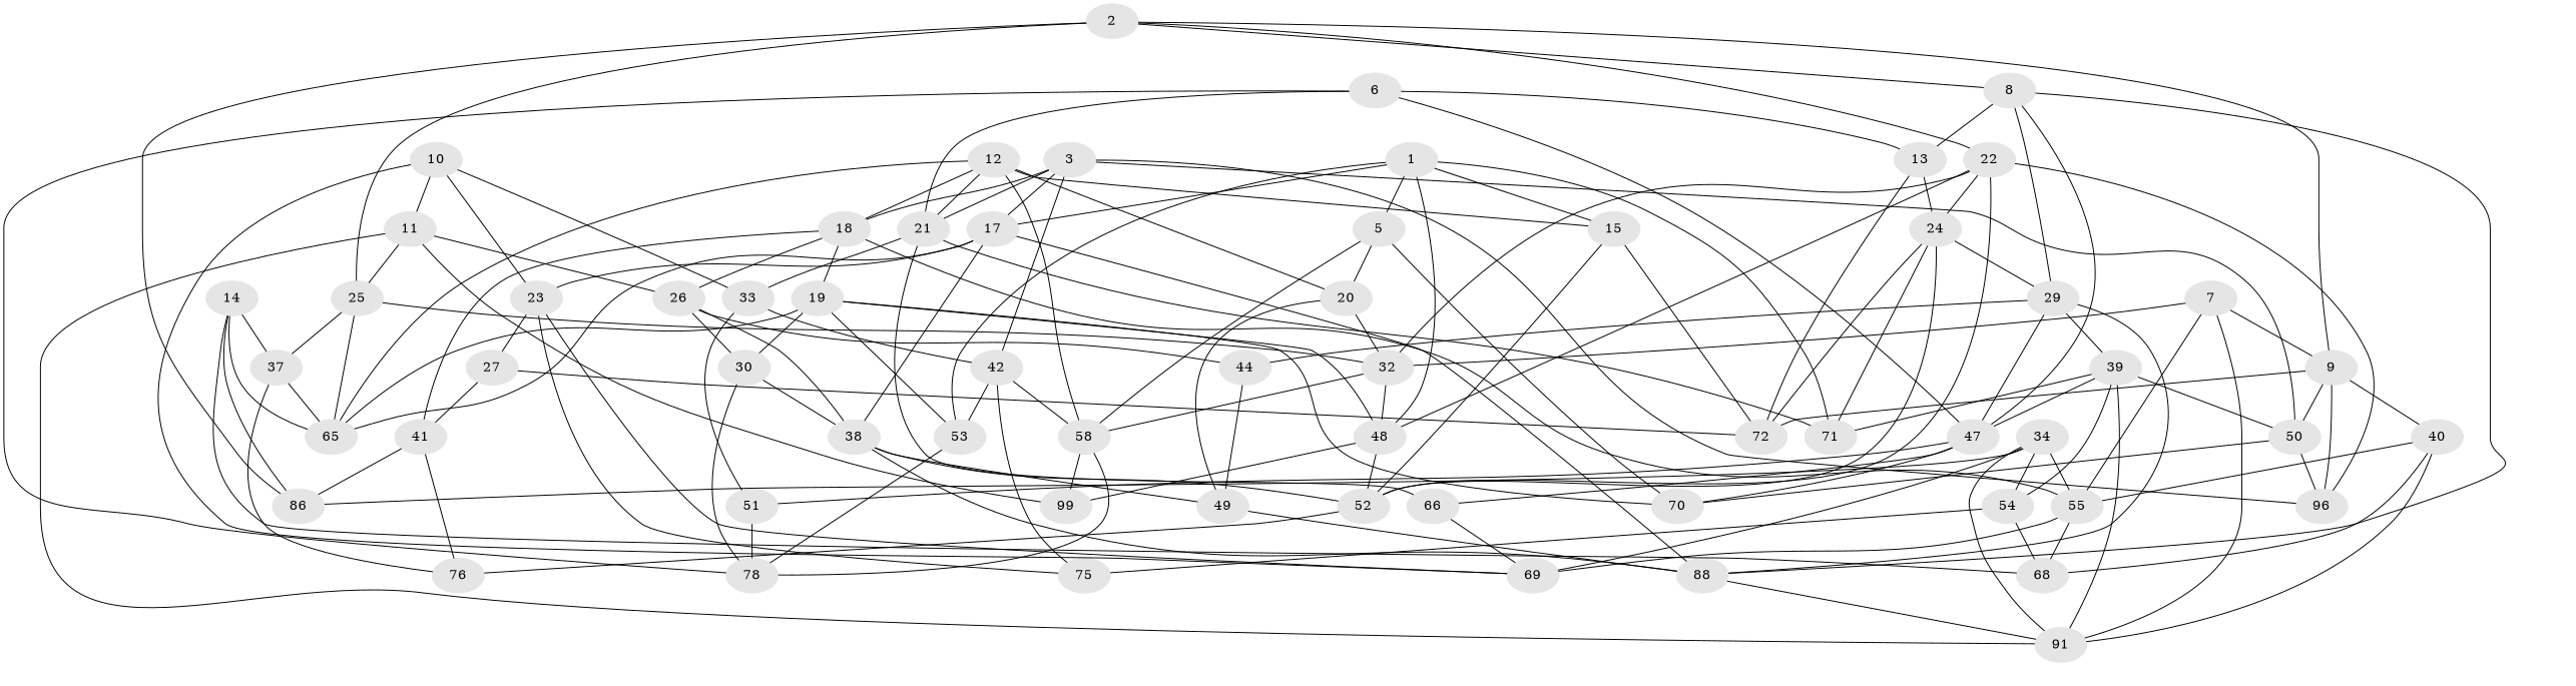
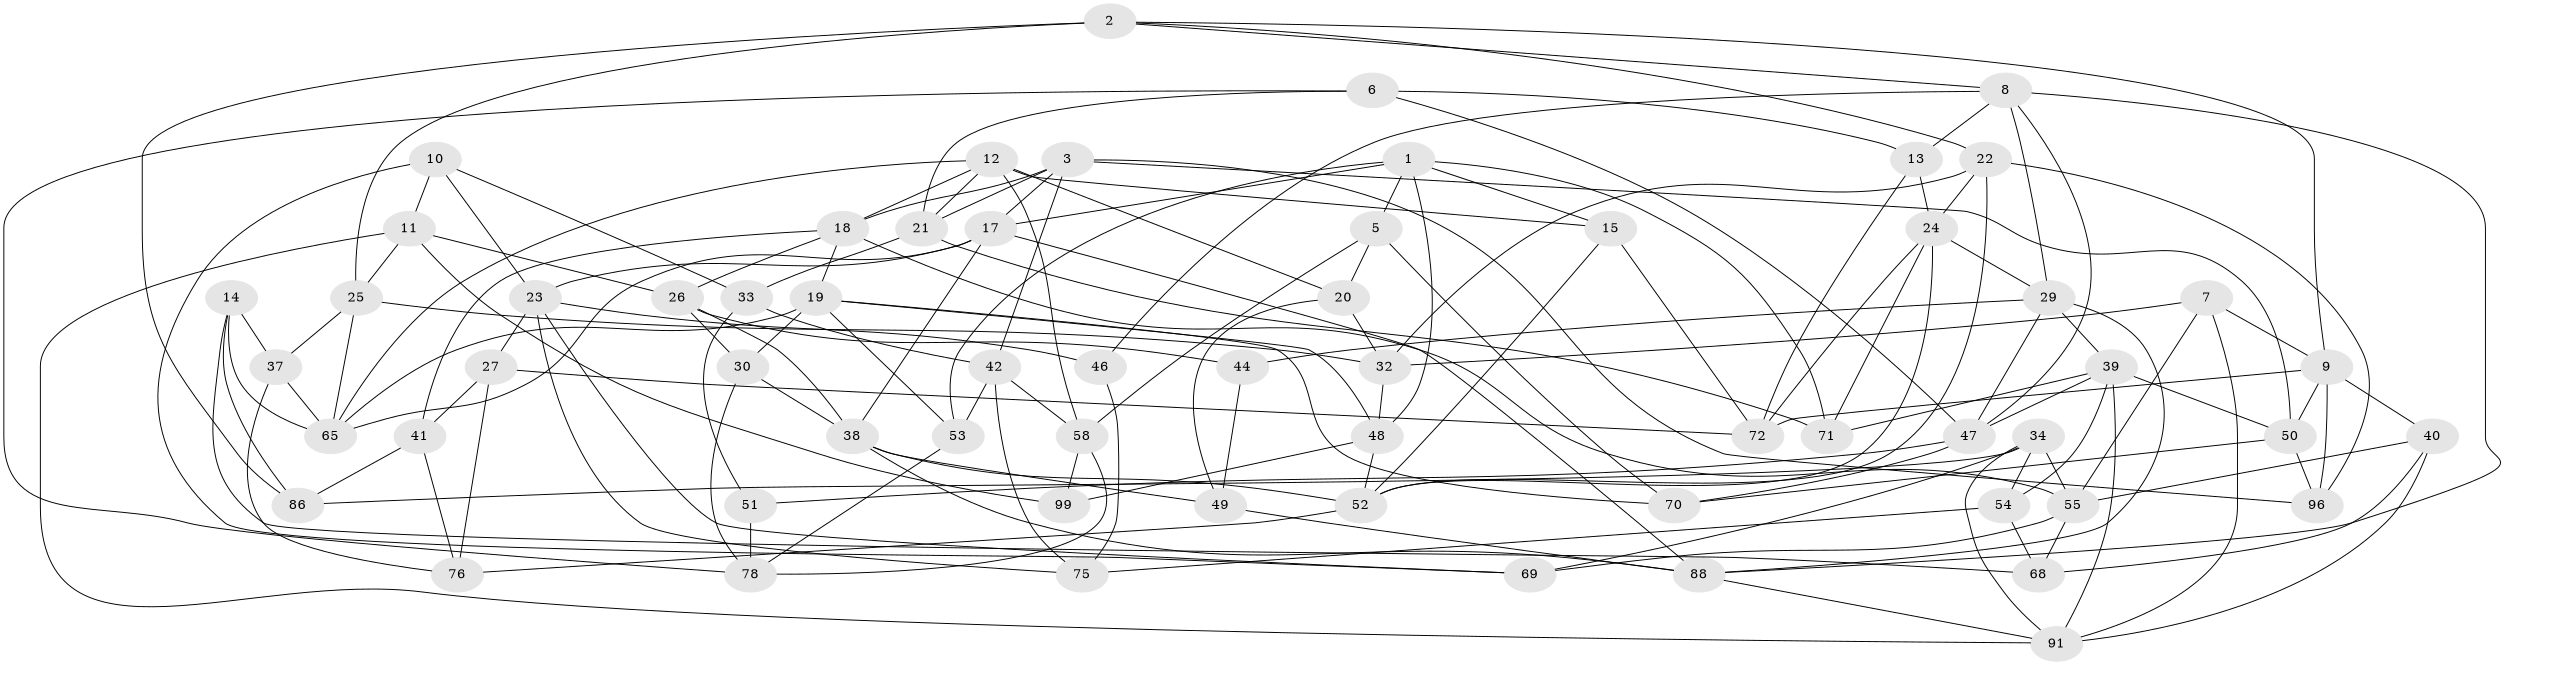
  graph {
    node [color=gray90 style=filled]
    1 [super="+90"]
    5 [super="+62"]
    15
    17 [super="+84"]
    48 [super="+64"]
    53
    71
    20
    58 [super="+67"]
    70
    72 [super="+77"]
    52 [super="+94"]
    88 [super="+93"]
    23 [super="+101"]
    65 [super="+97"]
    38 [super="+73"]
    99
    78 [super="+89"]
    2 [super="+31"]
    8 [super="+83"]
    9 [super="+36"]
    22 [super="+57"]
    25 [super="+100"]
    86
    13
    47 [super="+56"]
    29 [super="+85"]
+   46
    50 [super="+59"]
    96
    40
    32 [super="+35"]
    24 [super="+79"]
    37
    3 [super="+4"]
    18 [super="+28"]
    21 [super="+87"]
    42 [super="+45"]
    55 [super="+98"]
    26 [super="+80"]
    19 [super="+61"]
    41
    33 [super="+60"]
-   66
    75
    49
    6
    51
    7
    91 [super="+95"]
    69 [super="+81"]
    68
    44
    39 [super="+82"]
    11 [super="+63"]
    10
    27 [super="+102"]
    30
    12 [super="+74"]
    14
    76
    54
    34 [super="+92"]
    1 -- 5
    1 -- 15
    1 -- 17
    1 -- 48
    1 -- 53
    1 -- 71
    5 -- 20
    5 -- 58
    5 -- 70
    15 -- 72
    15 -- 52
    17 -- 88
    17 -- 23
    17 -- 65
    17 -- 38
    48 -- 52
    48 -- 99
    53 -- 78
    20 -- 32
    20 -- 49
    58 -- 99
    58 -- 78
    52 -- 76
    88 -- 91
+   23 -- 46
    23 -- 75
    23 -- 69
    23 -- 27
    38 -- 52
    38 -- 88
    38 -- 49
    2 -- 8
    2 -- 9
    2 -- 22
    2 -- 25 [weight=2]
    2 -- 86
    8 -- 88
    8 -- 13
    8 -- 47
    8 -- 29
+   8 -- 46
    9 -- 72
    9 -- 50
    9 -- 96
    9 -- 40
-   22 -- 48
    22 -- 52
    22 -- 96
    22 -- 32
    22 -- 24
    25 -- 65
    25 -- 32
    25 -- 37
    13 -- 72
    13 -- 24
    47 -- 70
-   47 -- 66
    47 -- 51
    29 -- 88
    29 -- 47
    29 -- 44
    29 -- 39
+   46 -- 75
    50 -- 70
    50 -- 96
    40 -- 55
    40 -- 91
    40 -- 68
    32 -- 48
-   32 -- 58
    24 -- 71
    24 -- 72
    24 -- 52
    24 -- 29
    37 -- 65
    37 -- 76
    3 -- 17
    3 -- 50
    3 -- 96
    3 -- 18
    3 -- 21
    3 -- 42
    18 -- 55
    18 -- 26
    18 -- 19
    18 -- 41
    21 -- 71
    21 -- 33
-   21 -- 66
    42 -- 53
    42 -- 58
    42 -- 75
    55 -- 69
    55 -- 68
    26 -- 38
    26 -- 44
    26 -- 30
    19 -- 48
    19 -- 53
    19 -- 70
    19 -- 65
    19 -- 30
    41 -- 86
    41 -- 76
    33 -- 42 [weight=2]
    33 -- 51
-   66 -- 69
    49 -- 88
    6 -- 78
    6 -- 13
    6 -- 47
    6 -- 21
    51 -- 78 [weight=2]
    7 -- 9
    7 -- 32
    7 -- 55
    7 -- 91
    44 -- 49
    39 -- 71
    39 -- 47
    39 -- 50
    39 -- 91
    39 -- 54
    11 -- 99
    11 -- 25
    11 -- 26 [weight=2]
    11 -- 91
    10 -- 23
    10 -- 33
    10 -- 69
    10 -- 11
    27 -- 72
    27 -- 41
+   27 -- 76
    30 -- 38
    30 -- 78
    12 -- 15
    12 -- 20
    12 -- 58
    12 -- 65
    12 -- 18
    12 -- 21
    14 -- 65
    14 -- 86
    14 -- 37
    14 -- 68
    54 -- 75
    54 -- 68
    34 -- 86
    34 -- 55
    34 -- 91
    34 -- 69 [weight=2]
    34 -- 54
  }
